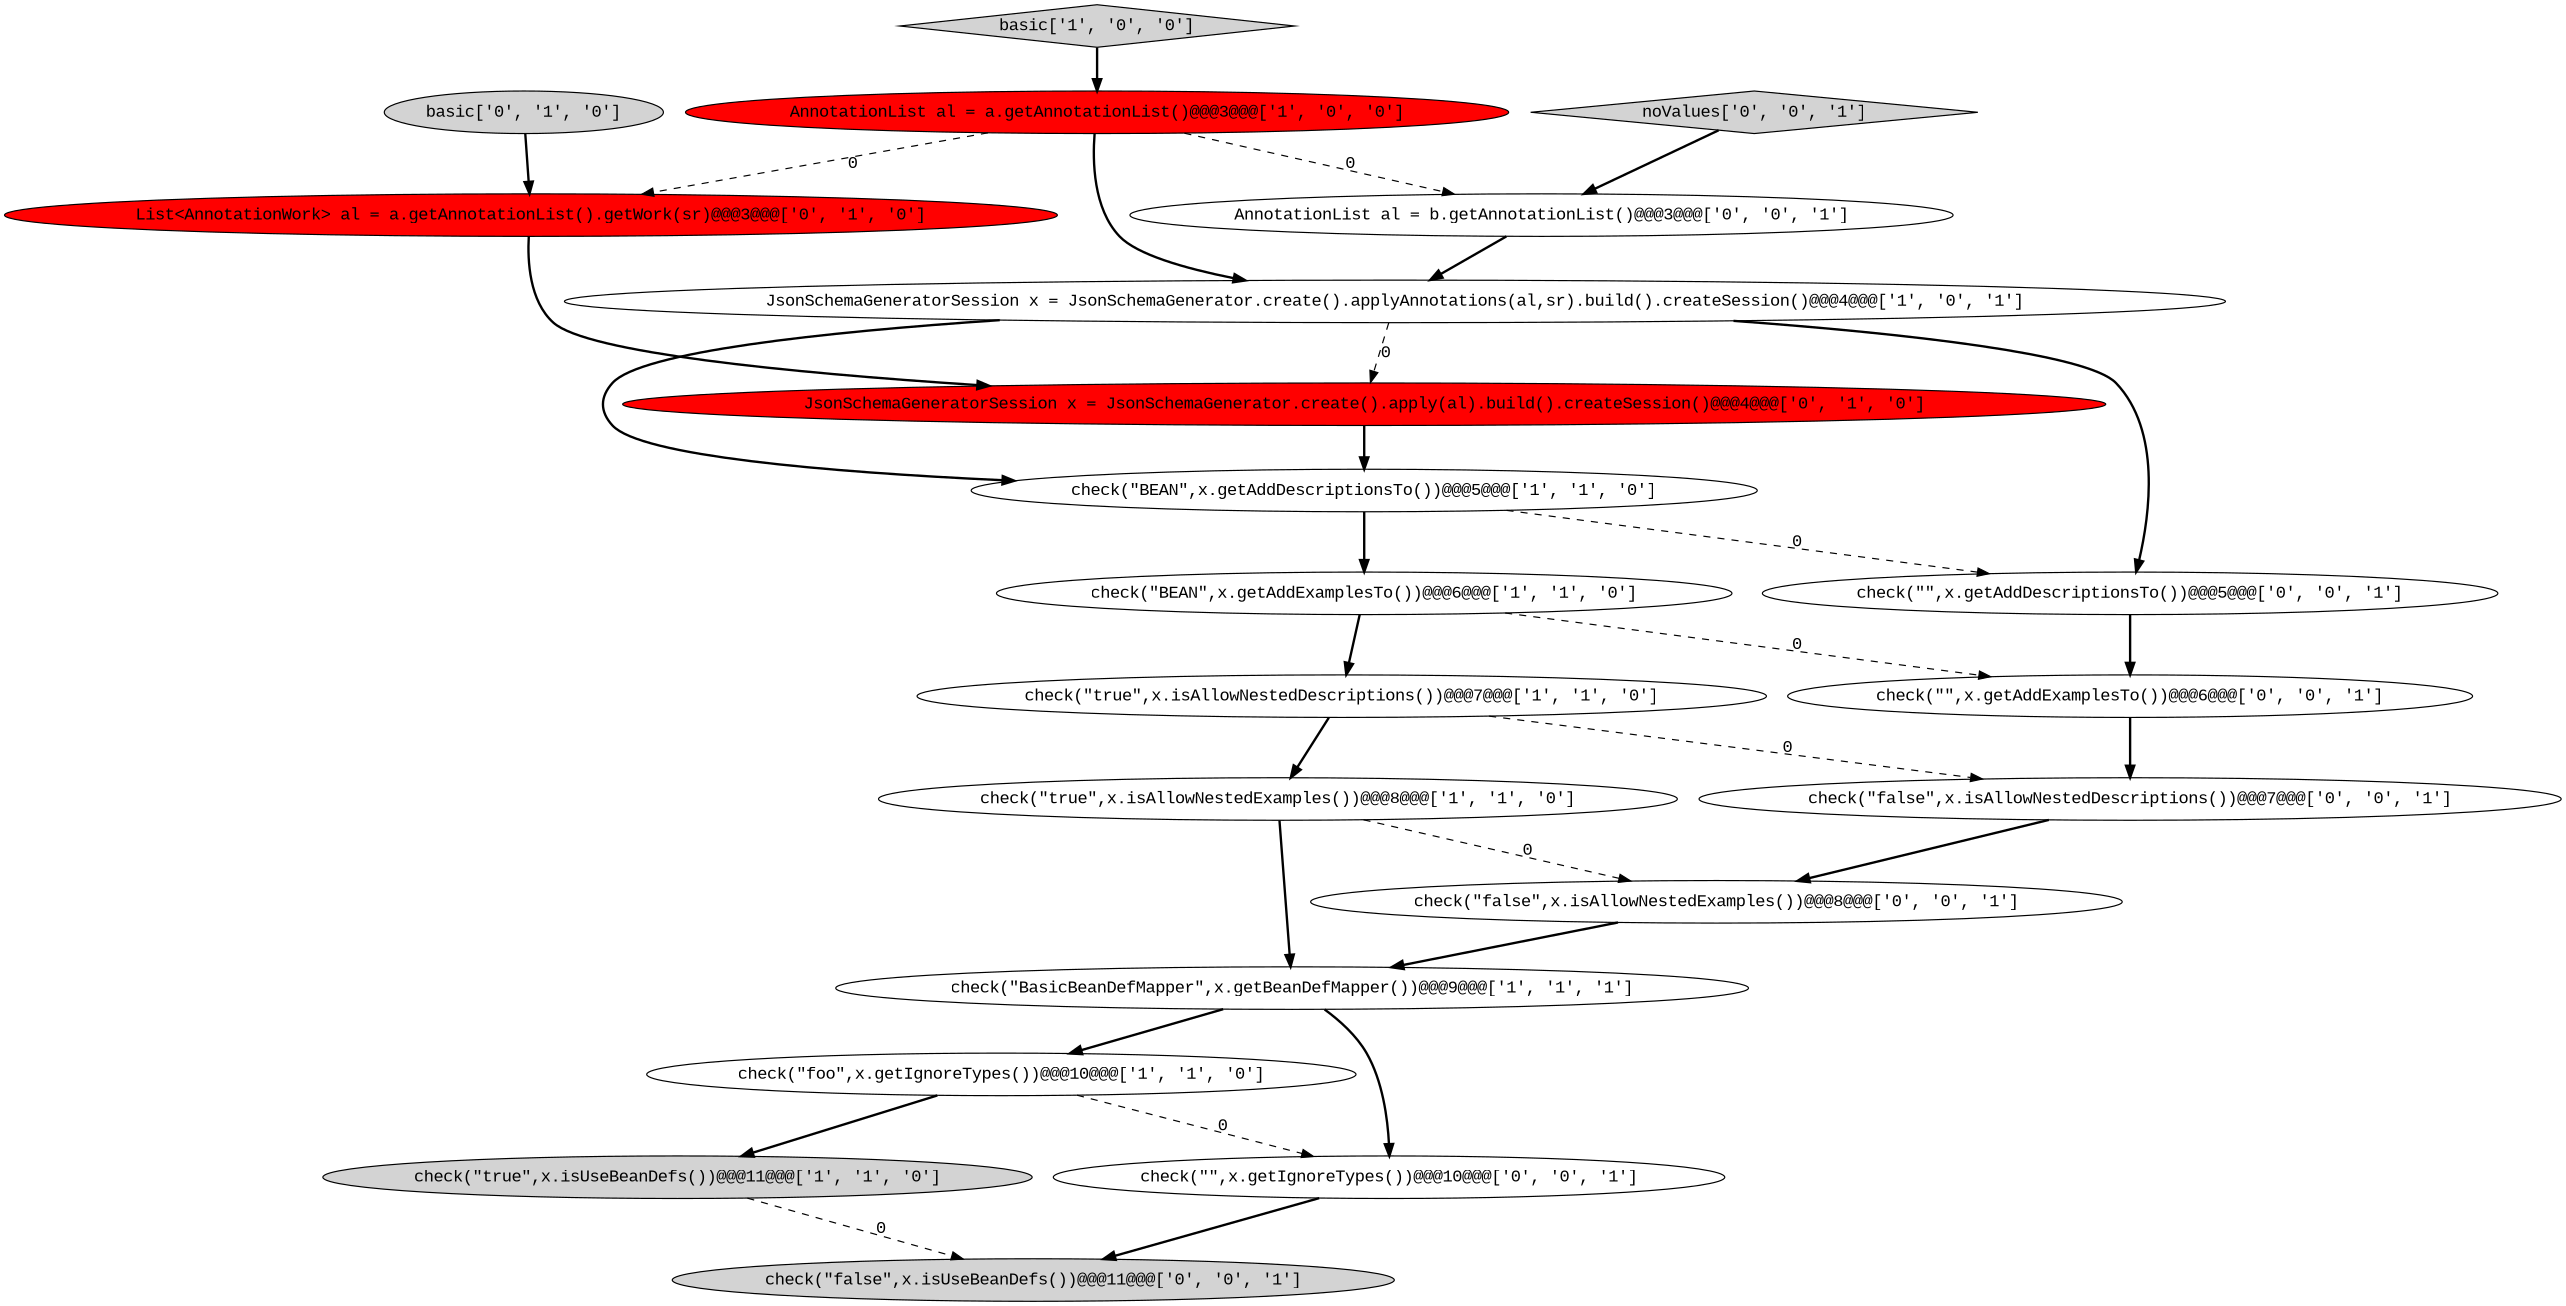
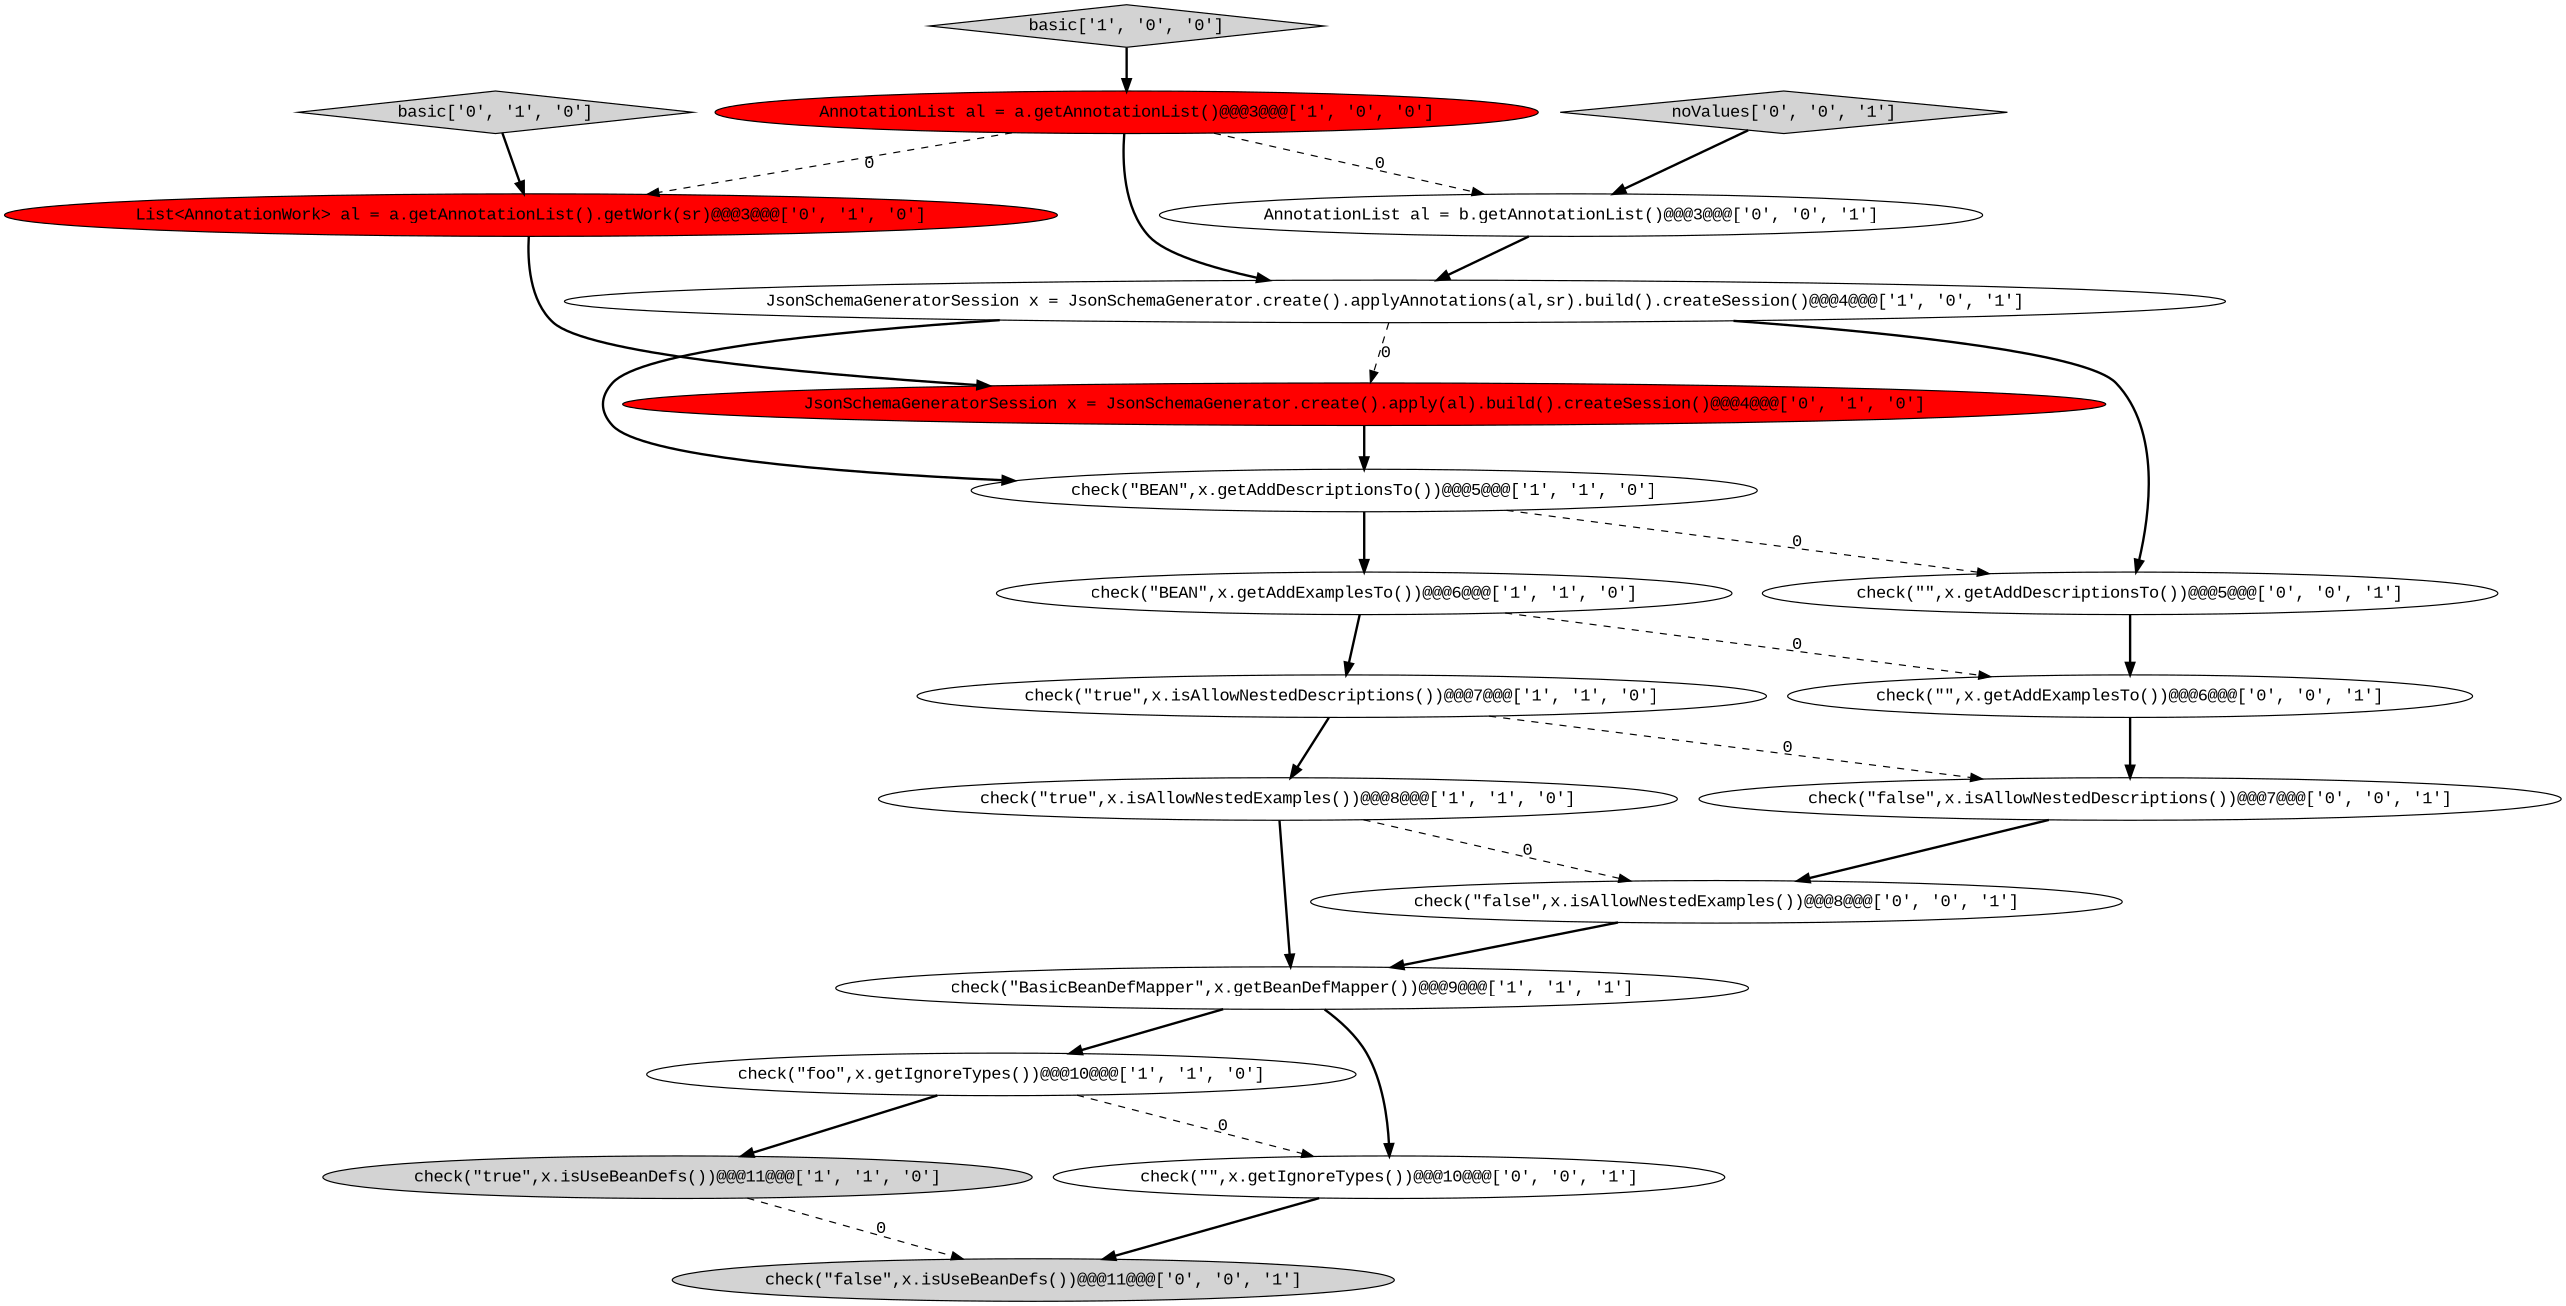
  digraph {
    fontname="Liberation Mono"
    node [fillcolor=white shape=ellipse style=filled fontname="Liberation Mono"]
    edge [style=bold fontname="Liberation Mono"]
    n1 [label="check(\"BEAN\",x.getAddDescriptionsTo())@@@5@@@['1', '1', '0']"]
    n2 [label="check(\"\",x.getAddDescriptionsTo())@@@5@@@['0', '0', '1']"]
    n3 [label="check(\"BEAN\",x.getAddExamplesTo())@@@6@@@['1', '1', '0']"]
-   n4 [fillcolor=lightgray label="basic['0', '1', '0']"]
+   n4 [fillcolor=lightgray label="basic['0', '1', '0']" shape=diamond]
    n5 [fillcolor=red label="List<AnnotationWork> al = a.getAnnotationList().getWork(sr)@@@3@@@['0', '1', '0']"]
    n6 [label="check(\"foo\",x.getIgnoreTypes())@@@10@@@['1', '1', '0']"]
    n7 [fillcolor=lightgray label="check(\"true\",x.isUseBeanDefs())@@@11@@@['1', '1', '0']"]
    n8 [label="check(\"\",x.getIgnoreTypes())@@@10@@@['0', '0', '1']"]
    n9 [label="check(\"false\",x.isAllowNestedExamples())@@@8@@@['0', '0', '1']"]
    n10 [label="check(\"BasicBeanDefMapper\",x.getBeanDefMapper())@@@9@@@['1', '1', '1']"]
    n11 [label="check(\"\",x.getAddExamplesTo())@@@6@@@['0', '0', '1']"]
    n12 [label="check(\"true\",x.isAllowNestedDescriptions())@@@7@@@['1', '1', '0']"]
    n13 [fillcolor=lightgray label="check(\"false\",x.isUseBeanDefs())@@@11@@@['0', '0', '1']"]
    n14 [label="JsonSchemaGeneratorSession x = JsonSchemaGenerator.create().applyAnnotations(al,sr).build().createSession()@@@4@@@['1', '0', '1']"]
    n15 [fillcolor=red label="JsonSchemaGeneratorSession x = JsonSchemaGenerator.create().apply(al).build().createSession()@@@4@@@['0', '1', '0']"]
    n16 [label="check(\"true\",x.isAllowNestedExamples())@@@8@@@['1', '1', '0']"]
    n17 [label="check(\"false\",x.isAllowNestedDescriptions())@@@7@@@['0', '0', '1']"]
    n18 [fillcolor=lightgray label="basic['1', '0', '0']" shape=diamond]
    n19 [fillcolor=red label="AnnotationList al = a.getAnnotationList()@@@3@@@['1', '0', '0']"]
    n20 [label="AnnotationList al = b.getAnnotationList()@@@3@@@['0', '0', '1']"]
    n21 [fillcolor=lightgray label="noValues['0', '0', '1']" shape=diamond]
    n1 -> n2 [label=0 style=dashed]
    n1 -> n3
    n2 -> n11
    n3 -> n11 [label=0 style=dashed]
    n3 -> n12
    n4 -> n5
    n5 -> n15
    n6 -> n7
    n6 -> n8 [label=0 style=dashed]
    n7 -> n13 [label=0 style=dashed]
    n8 -> n13
    n9 -> n10
    n10 -> n6
    n10 -> n8
    n11 -> n17
    n12 -> n16
    n12 -> n17 [label=0 style=dashed]
    n14 -> n1
    n14 -> n2
    n14 -> n15 [label=0 style=dashed]
    n15 -> n1
    n16 -> n9 [label=0 style=dashed]
    n16 -> n10
    n17 -> n9
    n18 -> n19
    n19 -> n5 [label=0 style=dashed]
    n19 -> n14
    n19 -> n20 [label=0 style=dashed]
    n20 -> n14
    n21 -> n20
  }
